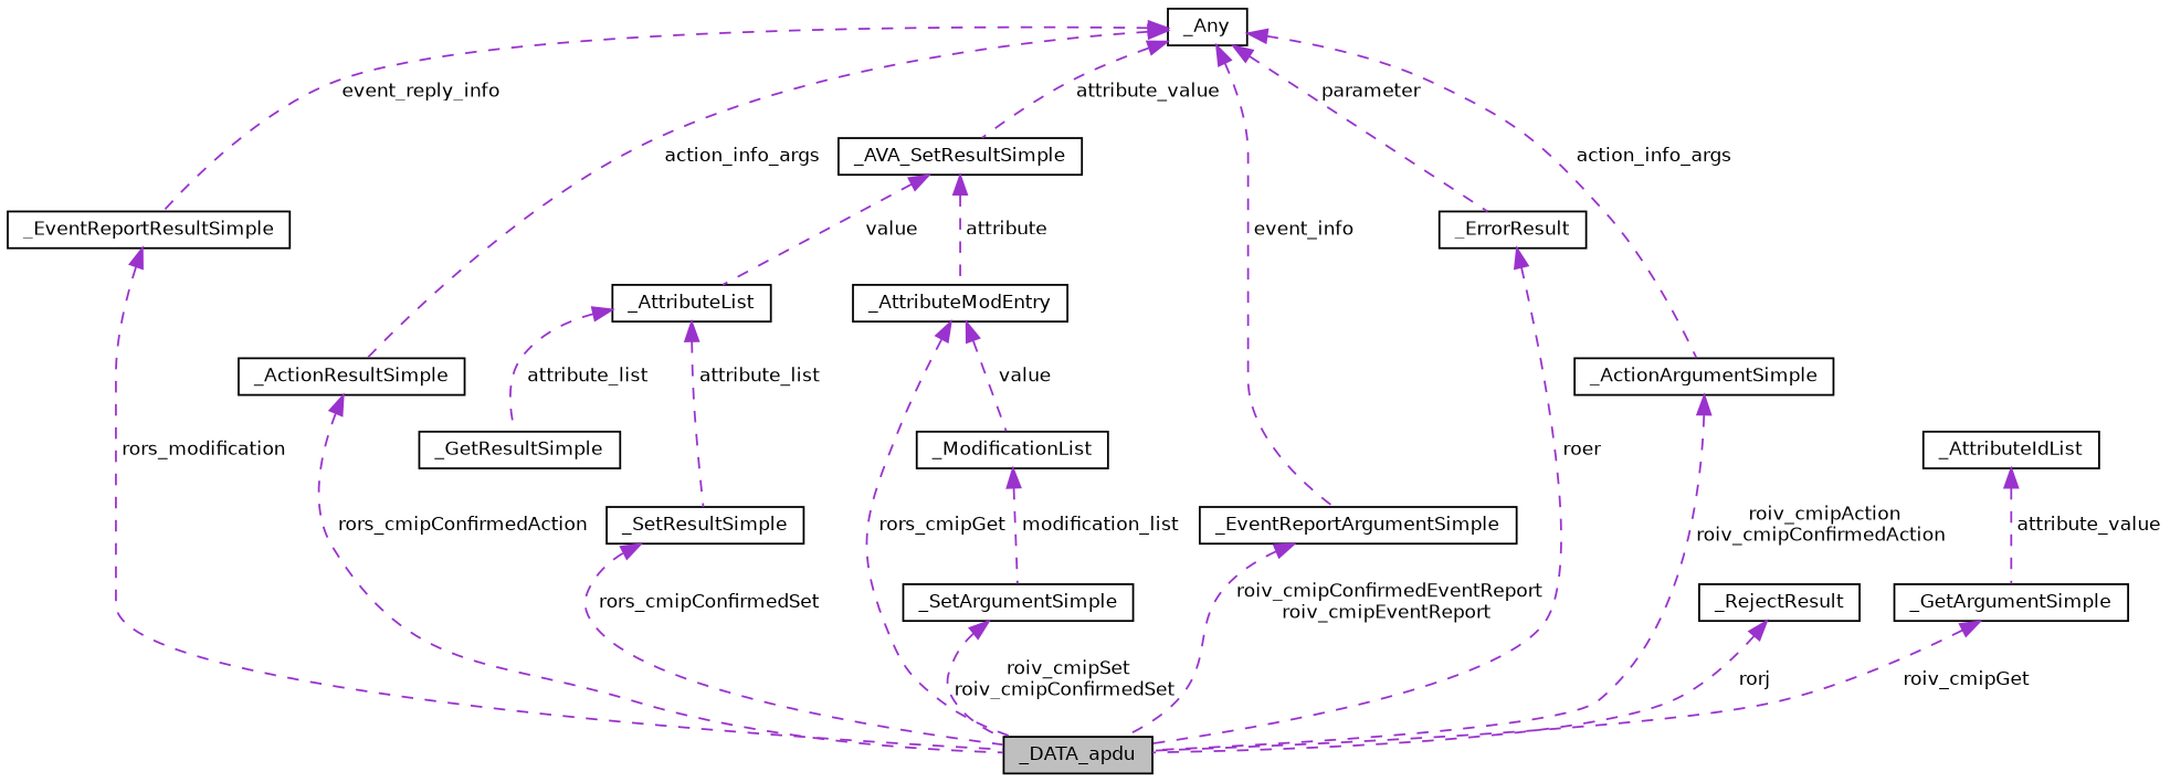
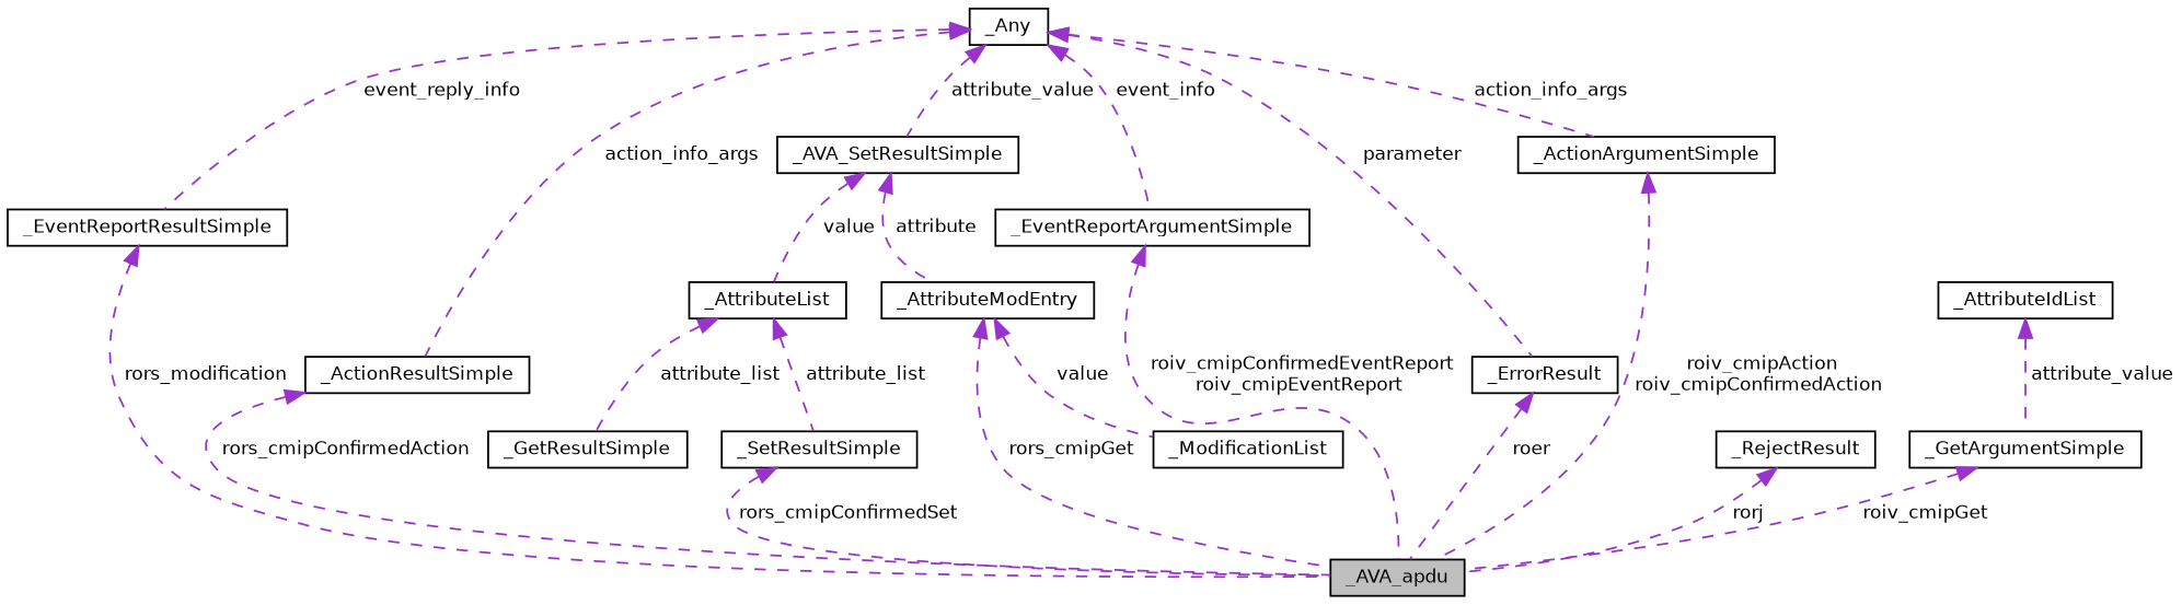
  digraph {
    rankdir=TB
    node [color=black fillcolor=white fontname=Helvetica fontsize=10 shape=record style=filled]
    edge [color=darkorchid3 dir=back fontname=Helvetica fontsize=10 labelfontname=Helvetica labelfontsize=10 style=dashed]
-   n1 [fillcolor=grey75 fontcolor=black height=0.2 label=_DATA_apdu width=0.4]
+   n1 [fillcolor=grey75 fontcolor=black height=0.2 label=_AVA_apdu width=0.4]
    n2 [height=0.2 label=_EventReportResultSimple width=0.4]
    n3 [height=0.2 label=_Any width=0.4]
    n4 [height=0.2 label=_ActionResultSimple width=0.4]
    n5 [height=0.2 label=_AVA_SetResultSimple width=0.4]
    n6 [height=0.2 label=_EventReportArgumentSimple width=0.4]
    n7 [height=0.2 label=_ErrorResult width=0.4]
    n8 [height=0.2 label=_ActionArgumentSimple width=0.4]
    n9 [height=0.2 label=_AttributeList width=0.4]
    n10 [height=0.2 label=_AttributeModEntry width=0.4]
    n11 [height=0.2 label=_GetResultSimple width=0.4]
    n12 [height=0.2 label=_SetResultSimple width=0.4]
    n13 [height=0.2 label=_ModificationList width=0.4]
    n14 [height=0.2 label=_RejectResult width=0.4]
    n15 [height=0.2 label=_GetArgumentSimple width=0.4]
    n16 [height=0.2 label=_AttributeIdList width=0.4]
-   n17 [height=0.2 label=_SetArgumentSimple width=0.4]
    n2 -> n1 [label=" rors_modification"]
    n3 -> n2 [label=" event_reply_info"]
    n3 -> n4 [label=" action_info_args"]
    n3 -> n5 [label=" attribute_value"]
    n3 -> n6 [label=" event_info"]
    n3 -> n7 [label=" parameter"]
    n3 -> n8 [label=" action_info_args"]
    n4 -> n1 [label=" rors_cmipConfirmedAction"]
    n5 -> n9 [label=" value"]
    n5 -> n10 [label=" attribute"]
    n6 -> n1 [label=" roiv_cmipConfirmedEventReport\nroiv_cmipEventReport"]
    n7 -> n1 [label=" roer"]
    n8 -> n1 [label=" roiv_cmipAction\nroiv_cmipConfirmedAction"]
    n9 -> n11 [label=" attribute_list"]
    n9 -> n12 [label=" attribute_list"]
    n10 -> n1 [label=" rors_cmipGet"]
    n10 -> n13 [label=" value"]
    n12 -> n1 [label=" rors_cmipConfirmedSet"]
-   n13 -> n17 [label=" modification_list"]
    n14 -> n1 [label=" rorj"]
    n15 -> n1 [label=" roiv_cmipGet"]
    n16 -> n15 [label=" attribute_value"]
-   n17 -> n1 [label=" roiv_cmipSet\nroiv_cmipConfirmedSet"]
  }
